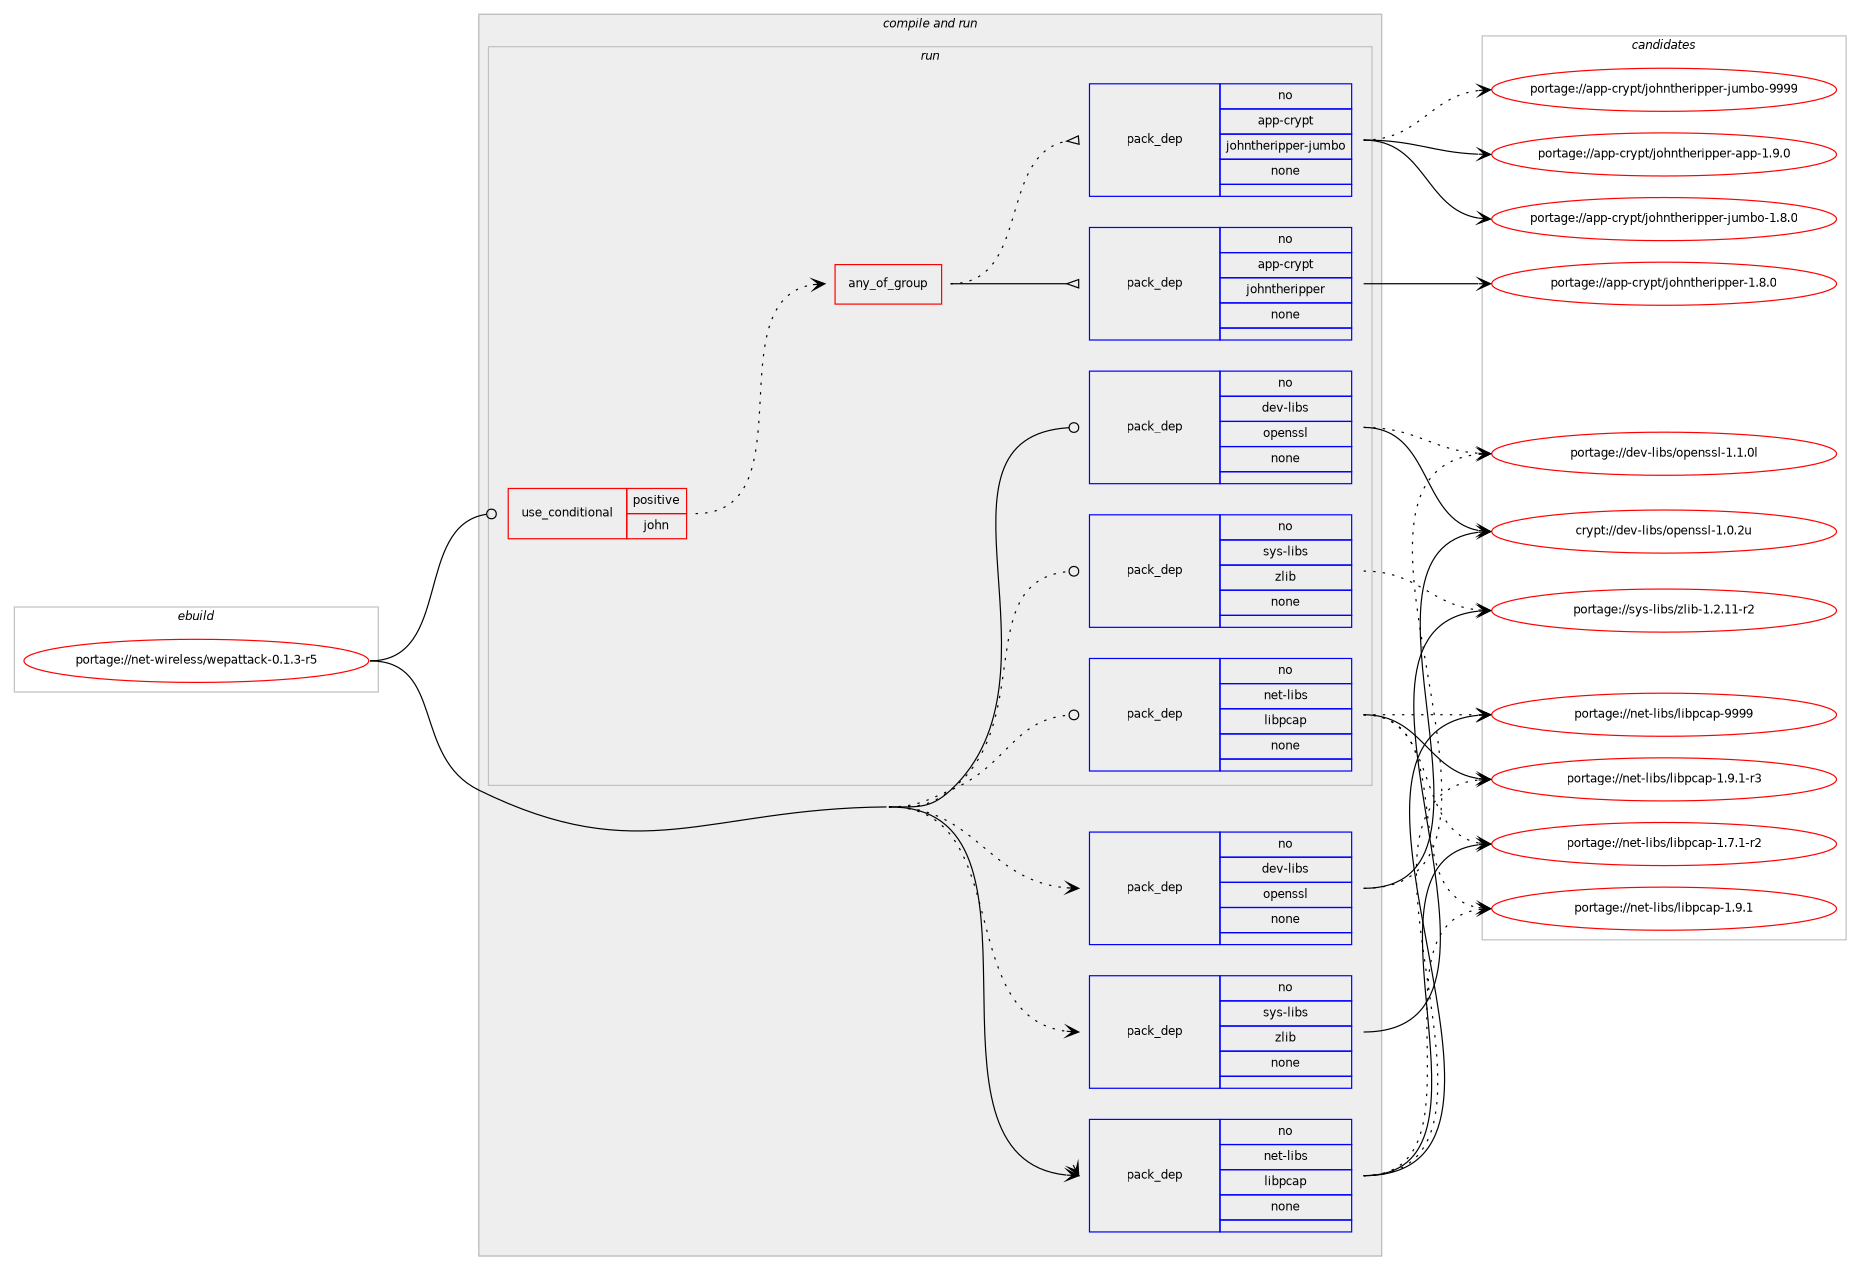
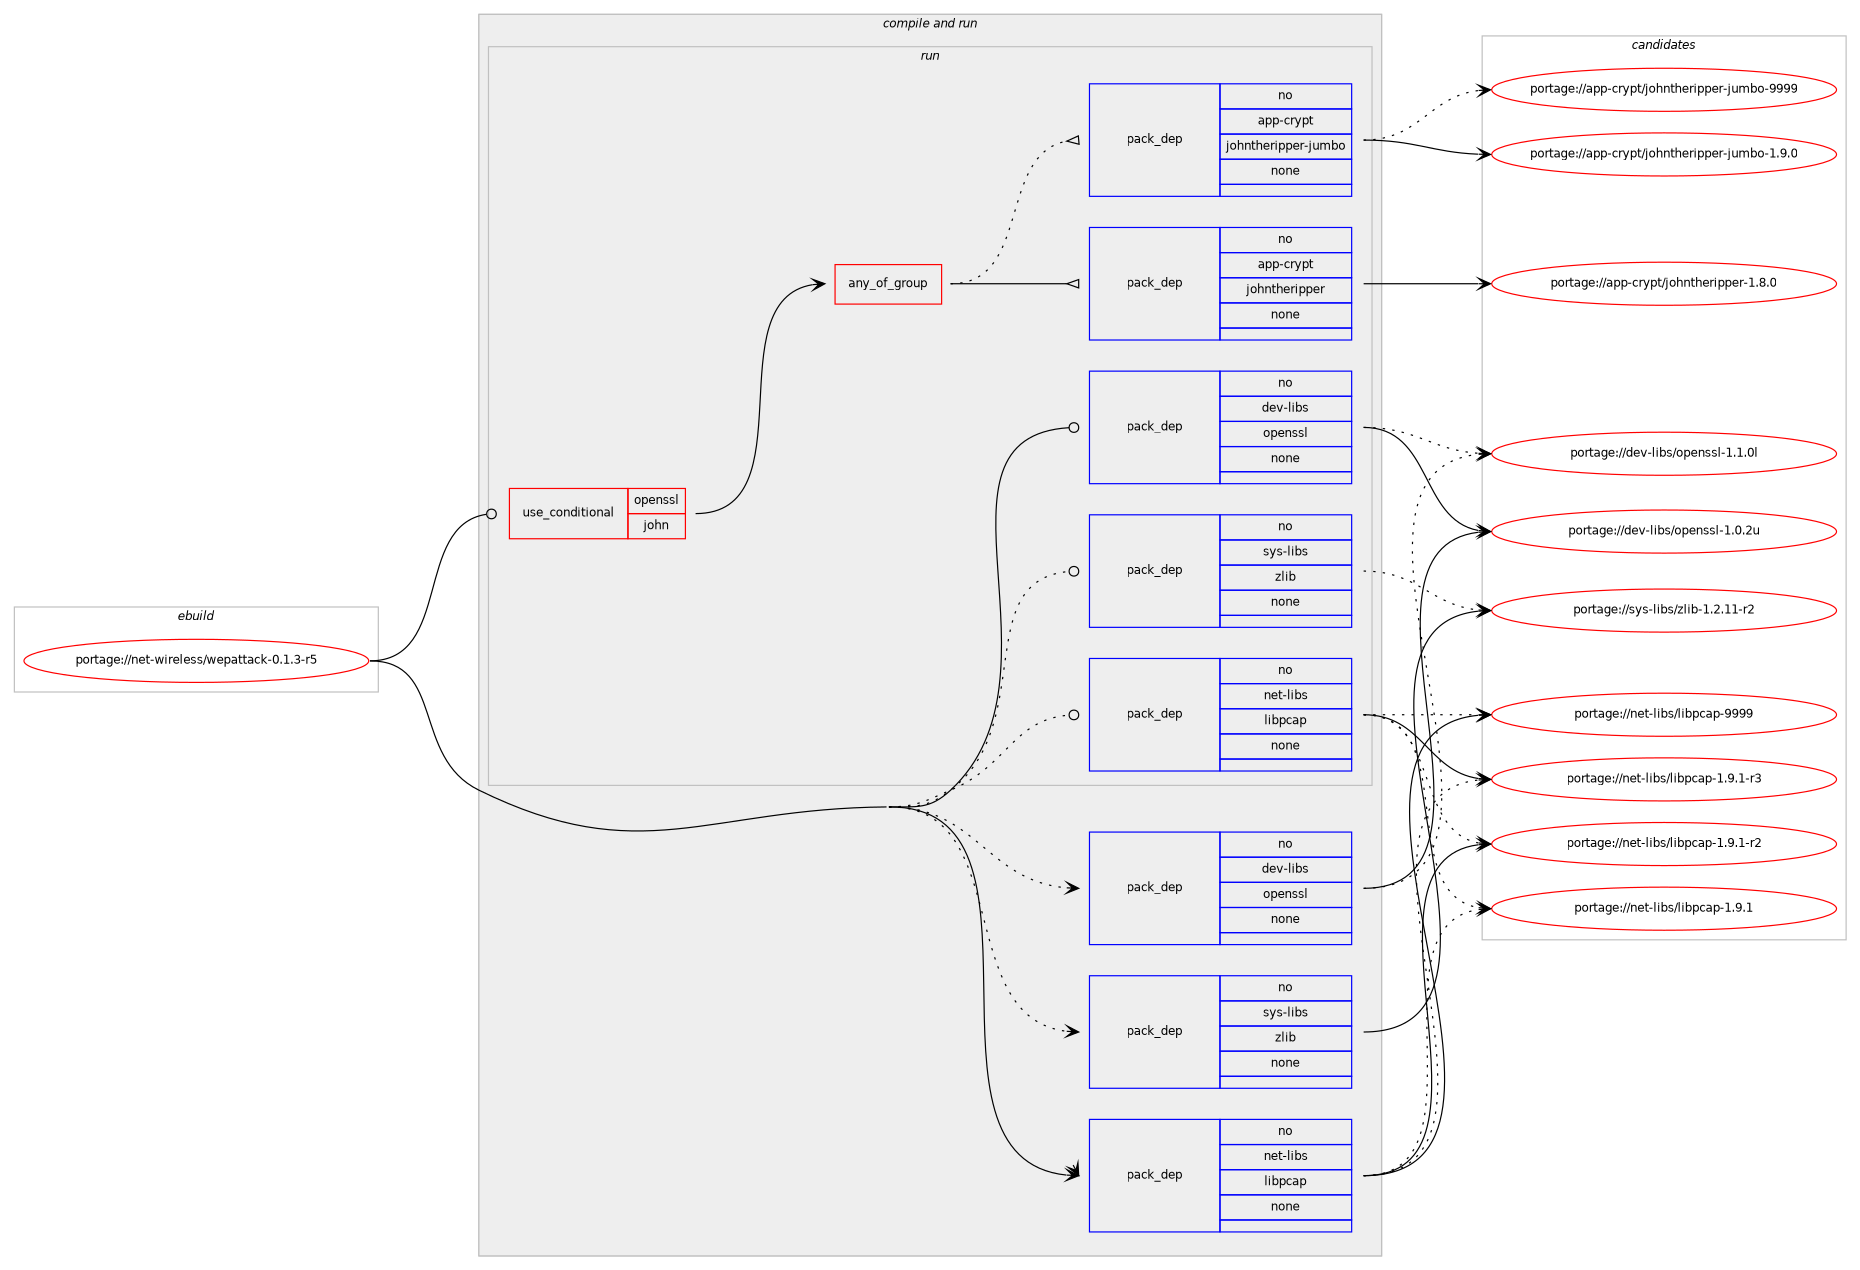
  digraph {
    compound=true
    concentrate=true
    fontname=Helvetica
    fontsize=10
    newrank=true
    rankdir=LR
    ranksep=1.5
    node [color=red fontname=Helvetica fontsize=10]
    edge [arrowhead=vee headport=w style=dotted tailport=e weight=100]
    n1 [label="portage://net-wireless/wepattack-0.1.3-r5" width=4]
    n2 [color=blue label=<<TABLE BORDER="0" CELLBORDER="1" CELLSPACING="0" CELLPADDING="4" WIDTH="220"><TR><TD ROWSPAN="6" CELLPADDING="30">pack_dep</TD></TR><TR><TD WIDTH="110">no</TD></TR><TR><TD>dev-libs</TD></TR><TR><TD>openssl</TD></TR><TR><TD>none</TD></TR><TR><TD></TD></TR></TABLE>> shape=none]
    n3 [color=blue label=<<TABLE BORDER="0" CELLBORDER="1" CELLSPACING="0" CELLPADDING="4" WIDTH="220"><TR><TD ROWSPAN="6" CELLPADDING="30">pack_dep</TD></TR><TR><TD WIDTH="110">no</TD></TR><TR><TD>net-libs</TD></TR><TR><TD>libpcap</TD></TR><TR><TD>none</TD></TR><TR><TD></TD></TR></TABLE>> shape=none]
    n4 [color=blue label=<<TABLE BORDER="0" CELLBORDER="1" CELLSPACING="0" CELLPADDING="4" WIDTH="220"><TR><TD ROWSPAN="6" CELLPADDING="30">pack_dep</TD></TR><TR><TD WIDTH="110">no</TD></TR><TR><TD>sys-libs</TD></TR><TR><TD>zlib</TD></TR><TR><TD>none</TD></TR><TR><TD></TD></TR></TABLE>> shape=none]
    n5 [color=blue label=<<TABLE BORDER="0" CELLBORDER="1" CELLSPACING="0" CELLPADDING="4" WIDTH="220"><TR><TD ROWSPAN="6" CELLPADDING="30">pack_dep</TD></TR><TR><TD WIDTH="110">no</TD></TR><TR><TD>app-crypt</TD></TR><TR><TD>johntheripper</TD></TR><TR><TD>none</TD></TR><TR><TD></TD></TR></TABLE>> shape=none]
    n6 [color=blue label=<<TABLE BORDER="0" CELLBORDER="1" CELLSPACING="0" CELLPADDING="4" WIDTH="220"><TR><TD ROWSPAN="6" CELLPADDING="30">pack_dep</TD></TR><TR><TD WIDTH="110">no</TD></TR><TR><TD>app-crypt</TD></TR><TR><TD>johntheripper-jumbo</TD></TR><TR><TD>none</TD></TR><TR><TD></TD></TR></TABLE>> shape=none]
    n7 [label=<<TABLE BORDER="0" CELLBORDER="1" CELLSPACING="0" CELLPADDING="4"><TR><TD CELLPADDING="10">any_of_group</TD></TR></TABLE>> shape=none]
-   n8 [label=<<TABLE BORDER="0" CELLBORDER="1" CELLSPACING="0" CELLPADDING="4"><TR><TD ROWSPAN="3" CELLPADDING="10">use_conditional</TD></TR><TR><TD>positive</TD></TR><TR><TD>john</TD></TR></TABLE>> shape=none]
+   n8 [label=<<TABLE BORDER="0" CELLBORDER="1" CELLSPACING="0" CELLPADDING="4"><TR><TD ROWSPAN="3" CELLPADDING="10">use_conditional</TD></TR><TR><TD>openssl</TD></TR><TR><TD>john</TD></TR></TABLE>> shape=none]
    n9 [color=blue label=<<TABLE BORDER="0" CELLBORDER="1" CELLSPACING="0" CELLPADDING="4" WIDTH="220"><TR><TD ROWSPAN="6" CELLPADDING="30">pack_dep</TD></TR><TR><TD WIDTH="110">no</TD></TR><TR><TD>dev-libs</TD></TR><TR><TD>openssl</TD></TR><TR><TD>none</TD></TR><TR><TD></TD></TR></TABLE>> shape=none]
    n10 [color=blue label=<<TABLE BORDER="0" CELLBORDER="1" CELLSPACING="0" CELLPADDING="4" WIDTH="220"><TR><TD ROWSPAN="6" CELLPADDING="30">pack_dep</TD></TR><TR><TD WIDTH="110">no</TD></TR><TR><TD>net-libs</TD></TR><TR><TD>libpcap</TD></TR><TR><TD>none</TD></TR><TR><TD></TD></TR></TABLE>> shape=none]
    n11 [color=blue label=<<TABLE BORDER="0" CELLBORDER="1" CELLSPACING="0" CELLPADDING="4" WIDTH="220"><TR><TD ROWSPAN="6" CELLPADDING="30">pack_dep</TD></TR><TR><TD WIDTH="110">no</TD></TR><TR><TD>sys-libs</TD></TR><TR><TD>zlib</TD></TR><TR><TD>none</TD></TR><TR><TD></TD></TR></TABLE>> shape=none]
    n12 [label="portage://dev-libs/openssl-1.1.0l" width=4]
-   n13 [label="crypt://dev-libs/openssl-1.0.2u" width=4]
+   n13 [label="portage://dev-libs/openssl-1.0.2u" width=4]
    n14 [label="portage://net-libs/libpcap-9999" width=4]
    n15 [label="portage://net-libs/libpcap-1.9.1-r3" width=4]
-   n16 [label="portage://net-libs/libpcap-1.7.1-r2" width=4]
+   n16 [label="portage://net-libs/libpcap-1.9.1-r2" width=4]
    n17 [label="portage://net-libs/libpcap-1.9.1" width=4]
    n18 [label="portage://sys-libs/zlib-1.2.11-r2" width=4]
    n19 [label="portage://app-crypt/johntheripper-1.8.0" width=4]
    n20 [label="portage://app-crypt/johntheripper-jumbo-9999" width=4]
-   n21 [label="portage://app-crypt/johntheripper-app-1.9.0" width=4]
-   n22 [label="portage://app-crypt/johntheripper-jumbo-1.8.0" width=4]
+   n21 [label="portage://app-crypt/johntheripper-jumbo-1.9.0" width=4]
    subgraph cluster_1 {
      color=gray
      label=<<i>ebuild</i>>
      rank=same
      n1
    }
    subgraph cluster_2 {
      color=gray
      label=<<i>dependencies</i>>
      subgraph cluster_3 {
        color=gray
        fillcolor="#eeeeee"
        label=<<i>compile</i>>
        style=filled
        subgraph sub_4 {
          color=gray
          fillcolor="#eeeeee"
          label=<<i>compile</i>>
          style=filled
          n2
        }
        subgraph sub_5 {
          color=gray
          fillcolor="#eeeeee"
          label=<<i>compile</i>>
          style=filled
          n3
        }
        subgraph sub_6 {
          color=gray
          fillcolor="#eeeeee"
          label=<<i>compile</i>>
          style=filled
          n4
        }
      }
      subgraph cluster_7 {
        color=gray
        fillcolor="#eeeeee"
        label=<<i>compile and run</i>>
        style=filled
      }
      subgraph cluster_8 {
        color=gray
        fillcolor="#eeeeee"
        label=<<i>run</i>>
        style=filled
        subgraph sub_9 {
          color=gray
          fillcolor="#eeeeee"
          label=<<i>run</i>>
          style=filled
          n8
          subgraph sub_10 {
            color=gray
            fillcolor="#eeeeee"
            label=<<i>run</i>>
            style=filled
            n7
            subgraph sub_11 {
              color=gray
              fillcolor="#eeeeee"
              label=<<i>run</i>>
              style=filled
              n5
            }
            subgraph sub_12 {
              color=gray
              fillcolor="#eeeeee"
              label=<<i>run</i>>
              style=filled
              n6
            }
          }
        }
        subgraph sub_13 {
          color=gray
          fillcolor="#eeeeee"
          label=<<i>run</i>>
          style=filled
          n9
        }
        subgraph sub_14 {
          color=gray
          fillcolor="#eeeeee"
          label=<<i>run</i>>
          style=filled
          n10
        }
        subgraph sub_15 {
          color=gray
          fillcolor="#eeeeee"
          label=<<i>run</i>>
          style=filled
          n11
        }
      }
    }
    subgraph cluster_16 {
      color=gray
      label=<<i>candidates</i>>
      rank=same
      subgraph sub_17 {
        color=black
        label=<<i>candidates</i>>
        nodesep=1
        rank=same
        n12
        n13
      }
      subgraph sub_18 {
        color=black
        label=<<i>candidates</i>>
        nodesep=1
        rank=same
        n14
        n15
        n16
        n17
      }
      subgraph sub_19 {
        color=black
        label=<<i>candidates</i>>
        nodesep=1
        rank=same
        n18
      }
      subgraph sub_20 {
        color=black
        label=<<i>candidates</i>>
        nodesep=1
        rank=same
        n19
      }
      subgraph sub_21 {
        color=black
        label=<<i>candidates</i>>
        nodesep=1
        rank=same
        n20
        n21
-       n22
      }
      subgraph sub_22 {
        color=black
        label=<<i>candidates</i>>
        nodesep=1
        rank=same
        n12
        n13
      }
      subgraph sub_23 {
        color=black
        label=<<i>candidates</i>>
        nodesep=1
        rank=same
        n14
        n15
        n16
        n17
      }
      subgraph sub_24 {
        color=black
        label=<<i>candidates</i>>
        nodesep=1
        rank=same
        n18
      }
    }
    n1 -> n2 [weight=20]
    n1 -> n3 [style=solid weight=20]
    n1 -> n4 [weight=20]
    n1 -> n8 [arrowhead=odot style=solid weight=20]
    n1 -> n9 [arrowhead=odot style=solid weight=20]
    n1 -> n10 [arrowhead=odot weight=20]
    n1 -> n11 [arrowhead=odot weight=20]
    n2 -> n12
    n2 -> n13 [style=solid]
    n3 -> n14 [style=solid]
    n3 -> n15
    n3 -> n16 [style=solid]
    n3 -> n17
    n4 -> n18 [style=solid]
    n5 -> n19 [style=solid]
    n6 -> n20
    n6 -> n21 [style=solid]
-   n6 -> n22 [style=solid]
    n7 -> n5 [arrowhead=oinv style=solid weight=20]
    n7 -> n6 [arrowhead=oinv weight=20]
-   n8 -> n7 [weight=20]
+   n8 -> n7 [style=solid weight=20]
    n9 -> n12
    n9 -> n13 [style=solid]
    n10 -> n14
    n10 -> n15 [style=solid]
    n10 -> n16
    n10 -> n17
    n11 -> n18
  }
